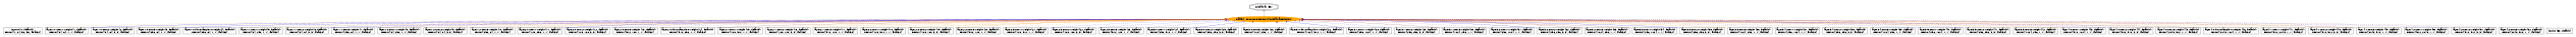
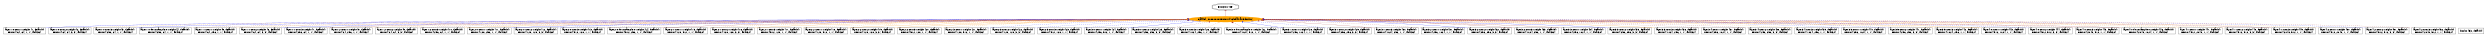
  digraph {
    rankdir=BT
    node [shape=rectangle]
    edge [arrowhead=odot color=darkorange style=dashed]
-   n1 [label="input0 [0, default]:\nTensor[(1, 64, 56, 56), float32]"]
    n2 [color=orange label="Call[54, 20000000-tensorrt](GlobalVar=dnnl_0)" shape=ellipse style=filled]
-   n3 [label="GlobalVar (55)" shape=doubleoctagon]
+   n3 [label="Function (55)" shape=doubleoctagon]
    n4 [label="layer1.0.conv1.weight [1, default]:\nTensor[(64, 64, 1, 1), float32]"]
    n5 [label="layer1.0.conv2.weight [2, default]:\nTensor[(64, 64, 3, 3), float32]"]
    n6 [label="layer1.0.conv3.weight [3, default]:\nTensor[(256, 64, 1, 1), float32]"]
    n7 [label="layer1.0.downsample.0.weight [4, default]:\nTensor[(256, 64, 1, 1), float32]"]
    n8 [label="layer1.1.conv1.weight [5, default]:\nTensor[(64, 256, 1, 1), float32]"]
    n9 [label="layer1.1.conv2.weight [6, default]:\nTensor[(64, 64, 3, 3), float32]"]
    n10 [label="layer1.1.conv3.weight [7, default]:\nTensor[(256, 64, 1, 1), float32]"]
    n11 [label="layer1.2.conv1.weight [8, default]:\nTensor[(64, 256, 1, 1), float32]"]
    n12 [label="layer1.2.conv2.weight [9, default]:\nTensor[(64, 64, 3, 3), float32]"]
    n13 [label="layer1.2.conv3.weight [10, default]:\nTensor[(256, 64, 1, 1), float32]"]
    n14 [label="layer2.0.conv1.weight [11, default]:\nTensor[(128, 256, 1, 1), float32]"]
    n15 [label="layer2.0.conv2.weight [12, default]:\nTensor[(128, 128, 3, 3), float32]"]
    n16 [label="layer2.0.conv3.weight [13, default]:\nTensor[(512, 128, 1, 1), float32]"]
    n17 [label="layer2.0.downsample.0.weight [14, default]:\nTensor[(512, 256, 1, 1), float32]"]
    n18 [label="layer2.1.conv1.weight [15, default]:\nTensor[(128, 512, 1, 1), float32]"]
    n19 [label="layer2.1.conv2.weight [16, default]:\nTensor[(128, 128, 3, 3), float32]"]
    n20 [label="layer2.1.conv3.weight [17, default]:\nTensor[(512, 128, 1, 1), float32]"]
    n21 [label="layer2.2.conv1.weight [18, default]:\nTensor[(128, 512, 1, 1), float32]"]
    n22 [label="layer2.2.conv2.weight [19, default]:\nTensor[(128, 128, 3, 3), float32]"]
    n23 [label="layer2.2.conv3.weight [20, default]:\nTensor[(512, 128, 1, 1), float32]"]
    n24 [label="layer2.3.conv1.weight [21, default]:\nTensor[(128, 512, 1, 1), float32]"]
    n25 [label="layer2.3.conv2.weight [22, default]:\nTensor[(128, 128, 3, 3), float32]"]
    n26 [label="layer2.3.conv3.weight [23, default]:\nTensor[(512, 128, 1, 1), float32]"]
    n27 [label="layer3.0.conv1.weight [24, default]:\nTensor[(256, 512, 1, 1), float32]"]
    n28 [label="layer3.0.conv2.weight [25, default]:\nTensor[(256, 256, 3, 3), float32]"]
    n29 [label="layer3.0.conv3.weight [26, default]:\nTensor[(1024, 256, 1, 1), float32]"]
    n30 [label="layer3.0.downsample.0.weight [27, default]:\nTensor[(1024, 512, 1, 1), float32]"]
    n31 [label="layer3.1.conv1.weight [28, default]:\nTensor[(256, 1024, 1, 1), float32]"]
    n32 [label="layer3.1.conv2.weight [29, default]:\nTensor[(256, 256, 3, 3), float32]"]
    n33 [label="layer3.1.conv3.weight [30, default]:\nTensor[(1024, 256, 1, 1), float32]"]
    n34 [label="layer3.2.conv1.weight [31, default]:\nTensor[(256, 1024, 1, 1), float32]"]
    n35 [label="layer3.2.conv2.weight [32, default]:\nTensor[(256, 256, 3, 3), float32]"]
    n36 [label="layer3.2.conv3.weight [33, default]:\nTensor[(1024, 256, 1, 1), float32]"]
    n37 [label="layer3.3.conv1.weight [34, default]:\nTensor[(256, 1024, 1, 1), float32]"]
    n38 [label="layer3.3.conv2.weight [35, default]:\nTensor[(256, 256, 3, 3), float32]"]
    n39 [label="layer3.3.conv3.weight [36, default]:\nTensor[(1024, 256, 1, 1), float32]"]
    n40 [label="layer3.4.conv1.weight [37, default]:\nTensor[(256, 1024, 1, 1), float32]"]
    n41 [label="layer3.4.conv2.weight [38, default]:\nTensor[(256, 256, 3, 3), float32]"]
    n42 [label="layer3.4.conv3.weight [39, default]:\nTensor[(1024, 256, 1, 1), float32]"]
    n43 [label="layer3.5.conv1.weight [40, default]:\nTensor[(256, 1024, 1, 1), float32]"]
    n44 [label="layer3.5.conv2.weight [41, default]:\nTensor[(256, 256, 3, 3), float32]"]
    n45 [label="layer3.5.conv3.weight [42, default]:\nTensor[(1024, 256, 1, 1), float32]"]
    n46 [label="layer4.0.conv1.weight [43, default]:\nTensor[(512, 1024, 1, 1), float32]"]
    n47 [label="layer4.0.conv2.weight [44, default]:\nTensor[(512, 512, 3, 3), float32]"]
    n48 [label="layer4.0.conv3.weight [45, default]:\nTensor[(2048, 512, 1, 1), float32]"]
    n49 [label="layer4.0.downsample.0.weight [46, default]:\nTensor[(2048, 1024, 1, 1), float32]"]
    n50 [label="layer4.1.conv1.weight [47, default]:\nTensor[(512, 2048, 1, 1), float32]"]
    n51 [label="layer4.1.conv2.weight [48, default]:\nTensor[(512, 512, 3, 3), float32]"]
    n52 [label="layer4.1.conv3.weight [49, default]:\nTensor[(2048, 512, 1, 1), float32]"]
    n53 [label="layer4.2.conv1.weight [50, default]:\nTensor[(512, 2048, 1, 1), float32]"]
    n54 [label="layer4.2.conv2.weight [51, default]:\nTensor[(512, 512, 3, 3), float32]"]
    n55 [label="layer4.2.conv3.weight [52, default]:\nTensor[(2048, 512, 1, 1), float32]"]
    n56 [label="dnnl_0 [53, default]"]
-   n1 -> n2
    n2 -> n3 [arrowhead=tee color=brown style=solid]
    n4 -> n2 [color=blue style=solid]
    n5 -> n2
    n6 -> n2 [arrowhead=tee color=blue style=solid]
    n7 -> n2 [color=brown]
    n8 -> n2 [arrowhead=diamond]
    n9 -> n2 [color=blue style=solid]
    n10 -> n2 [color=brown style=solid]
    n11 -> n2
    n12 -> n2 [arrowhead=tee color=brown]
    n13 -> n2 [style=solid]
    n14 -> n2 [arrowhead=tee color=blue style=solid]
    n15 -> n2 [arrowhead=tee color=blue]
    n16 -> n2 [arrowhead=diamond color=brown]
    n17 -> n2 [arrowhead=tee color=brown style=solid]
    n18 -> n2 [arrowhead=diamond]
    n19 -> n2 [style=solid]
    n20 -> n2
    n21 -> n2 [style=solid]
    n22 -> n2 [arrowhead=tee style=solid]
    n23 -> n2
    n24 -> n2 [arrowhead=tee color=blue]
    n25 -> n2 [color=blue]
    n26 -> n2 [color=blue]
    n27 -> n2 [color=blue style=solid]
    n28 -> n2 [arrowhead=tee color=brown]
    n29 -> n2
    n30 -> n2 [arrowhead=diamond color=brown]
    n31 -> n2 [arrowhead=tee color=blue style=solid]
    n32 -> n2 [color=blue]
    n33 -> n2 [arrowhead=tee color=brown style=solid]
    n34 -> n2 [arrowhead=tee color=brown]
    n35 -> n2 [arrowhead=diamond color=blue style=solid]
    n36 -> n2 [arrowhead=tee color=brown style=solid]
    n37 -> n2 [arrowhead=tee color=brown style=solid]
    n38 -> n2 [arrowhead=diamond color=blue style=solid]
    n39 -> n2 [arrowhead=diamond style=solid]
    n40 -> n2 [arrowhead=diamond color=brown]
    n41 -> n2 [arrowhead=tee color=brown]
    n42 -> n2 [arrowhead=diamond]
    n43 -> n2 [color=blue]
    n44 -> n2 [color=blue]
    n45 -> n2 [arrowhead=tee]
    n46 -> n2 [arrowhead=tee style=solid]
    n47 -> n2 [arrowhead=diamond color=blue]
    n48 -> n2 [color=brown]
    n49 -> n2 [color=brown style=solid]
    n50 -> n2 [arrowhead=diamond]
    n51 -> n2 [arrowhead=diamond]
    n52 -> n2 [arrowhead=tee color=brown style=solid]
    n53 -> n2 [arrowhead=tee]
    n54 -> n2 [arrowhead=diamond color=blue]
    n55 -> n2 [color=brown]
  }
